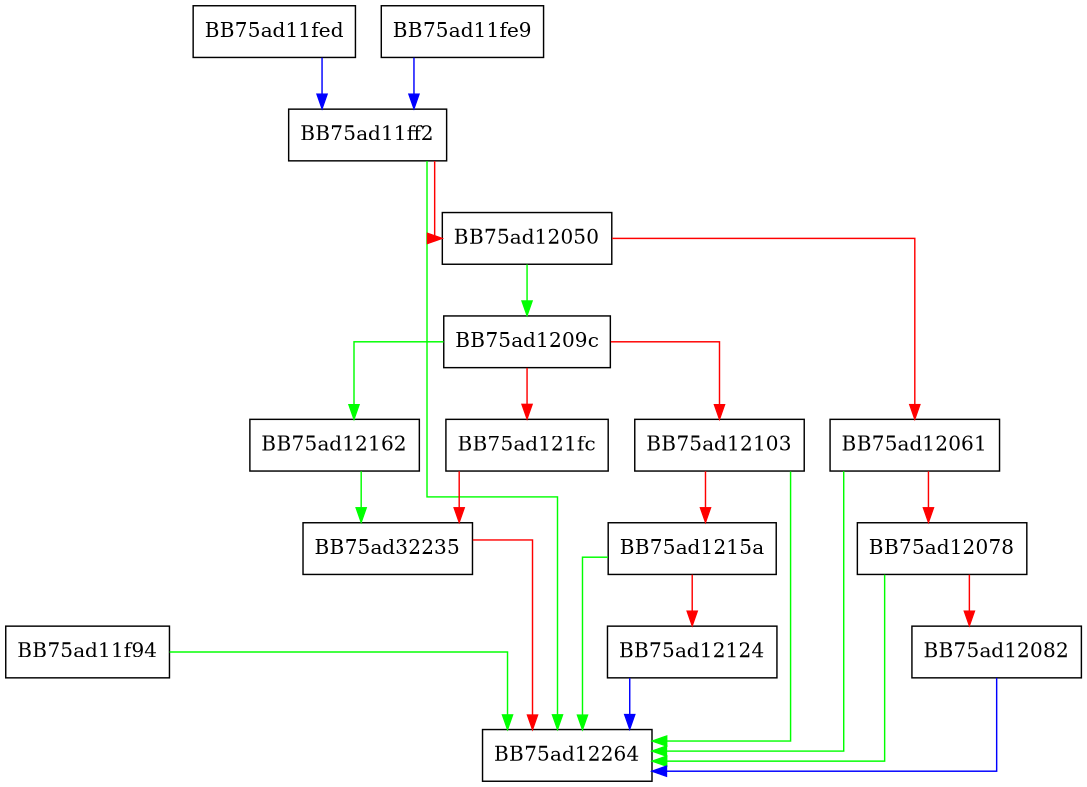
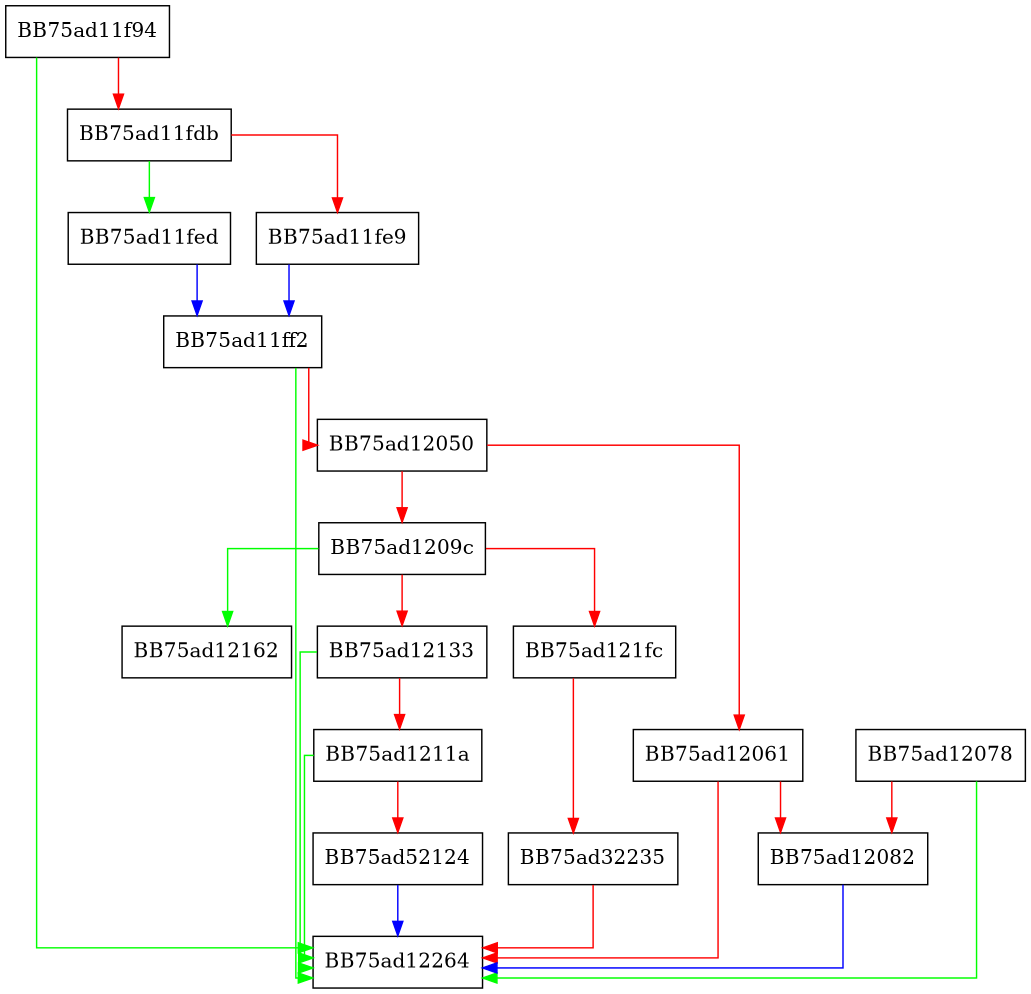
  digraph {
    splines=ortho
    node [shape=box]
    edge [color=red]
    n1 [label=BB75ad11f94]
    BB75ad12264
+   BB75ad11fdb
    BB75ad11fed
    BB75ad11fe9
    BB75ad11ff2
    BB75ad12050
    BB75ad1209c
    BB75ad12061
    BB75ad12162
-   BB75ad12103
+   BB75ad12103 [label=BB75ad12133]
    BB75ad121fc
    BB75ad12078
    n14 [label=BB75ad32235]
-   BB75ad1211a [label=BB75ad1215a]
+   BB75ad1211a
    BB75ad12082
-   BB75ad12124
+   BB75ad12124 [label=BB75ad52124]
    n1 -> BB75ad12264 [color=green]
+   n1 -> BB75ad11fdb
+   BB75ad11fdb -> BB75ad11fed [color=green]
+   BB75ad11fdb -> BB75ad11fe9
    BB75ad11fed -> BB75ad11ff2 [color=blue]
    BB75ad11fe9 -> BB75ad11ff2 [color=blue]
    BB75ad11ff2 -> BB75ad12264 [color=green]
    BB75ad11ff2 -> BB75ad12050
-   BB75ad12050 -> BB75ad1209c [color=green]
+   BB75ad12050 -> BB75ad1209c
    BB75ad12050 -> BB75ad12061
    BB75ad1209c -> BB75ad12162 [color=green]
    BB75ad1209c -> BB75ad12103
    BB75ad1209c -> BB75ad121fc
-   BB75ad12061 -> BB75ad12264 [color=green]
-   BB75ad12061 -> BB75ad12078
-   BB75ad12162 -> n14 [color=green]
+   BB75ad12061 -> BB75ad12264
+   BB75ad12061 -> BB75ad12082
    BB75ad12103 -> BB75ad12264 [color=green]
    BB75ad12103 -> BB75ad1211a
    BB75ad121fc -> n14
    BB75ad12078 -> BB75ad12264 [color=green]
    BB75ad12078 -> BB75ad12082
    n14 -> BB75ad12264
    BB75ad1211a -> BB75ad12264 [color=green]
    BB75ad1211a -> BB75ad12124
    BB75ad12082 -> BB75ad12264 [color=blue]
    BB75ad12124 -> BB75ad12264 [color=blue]
  }
